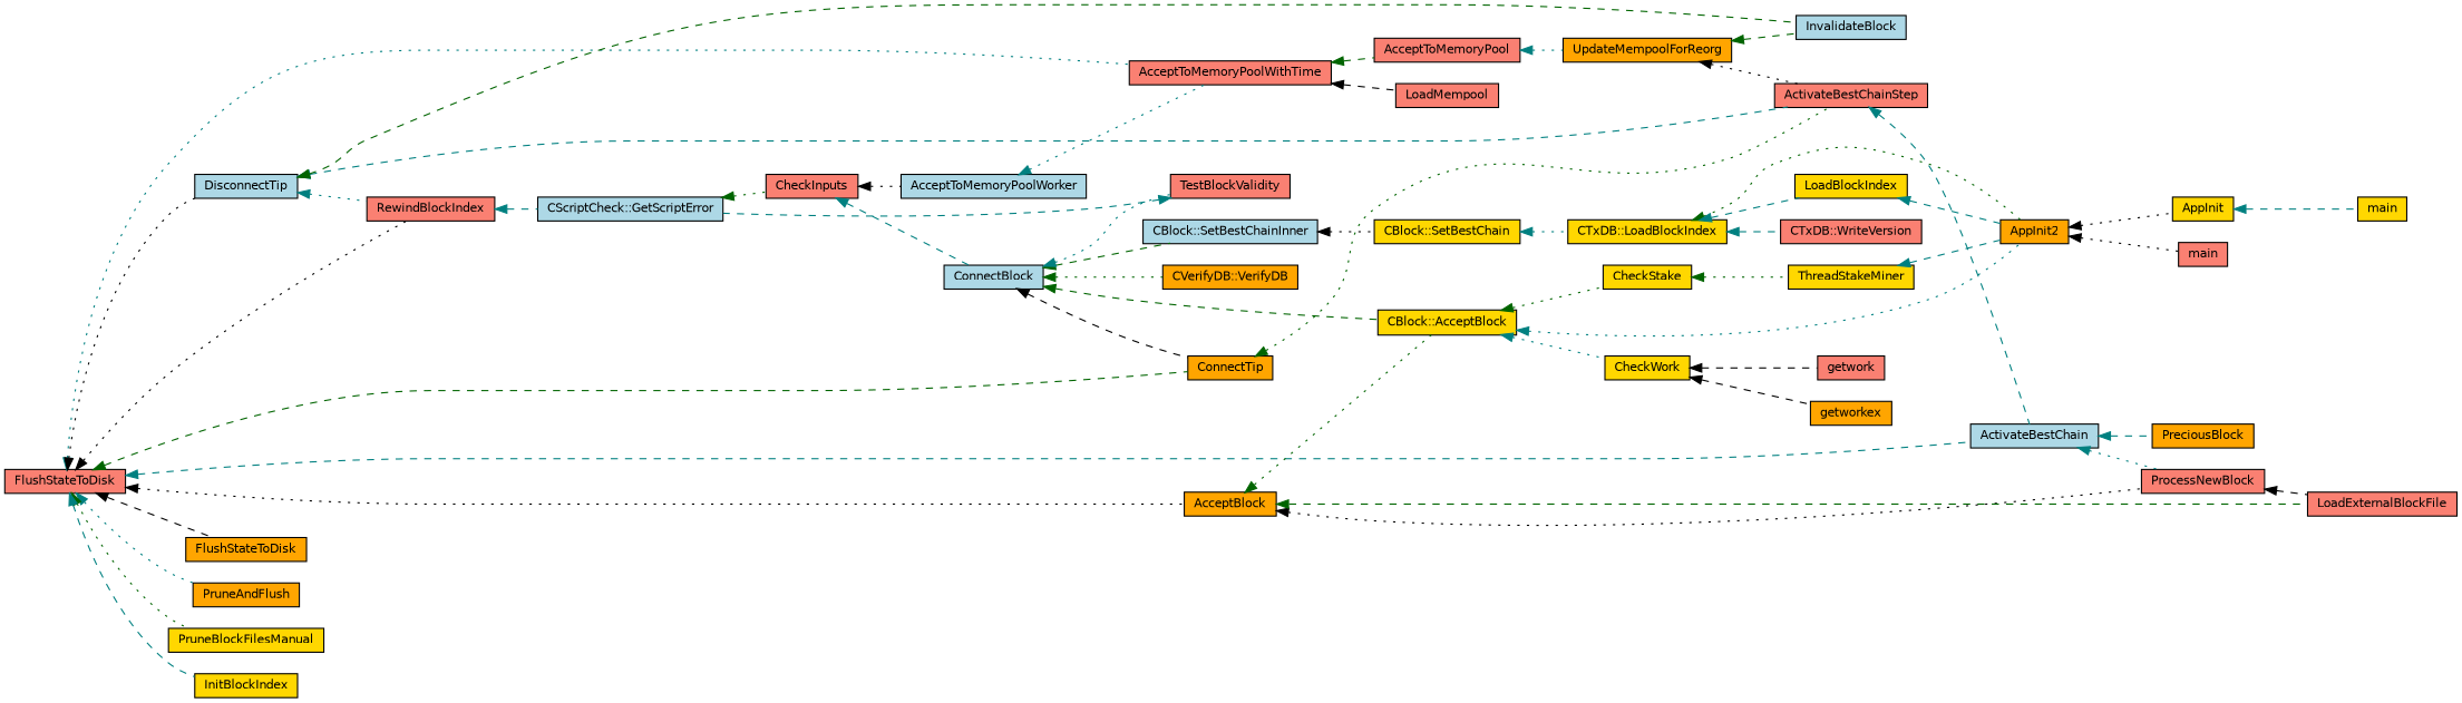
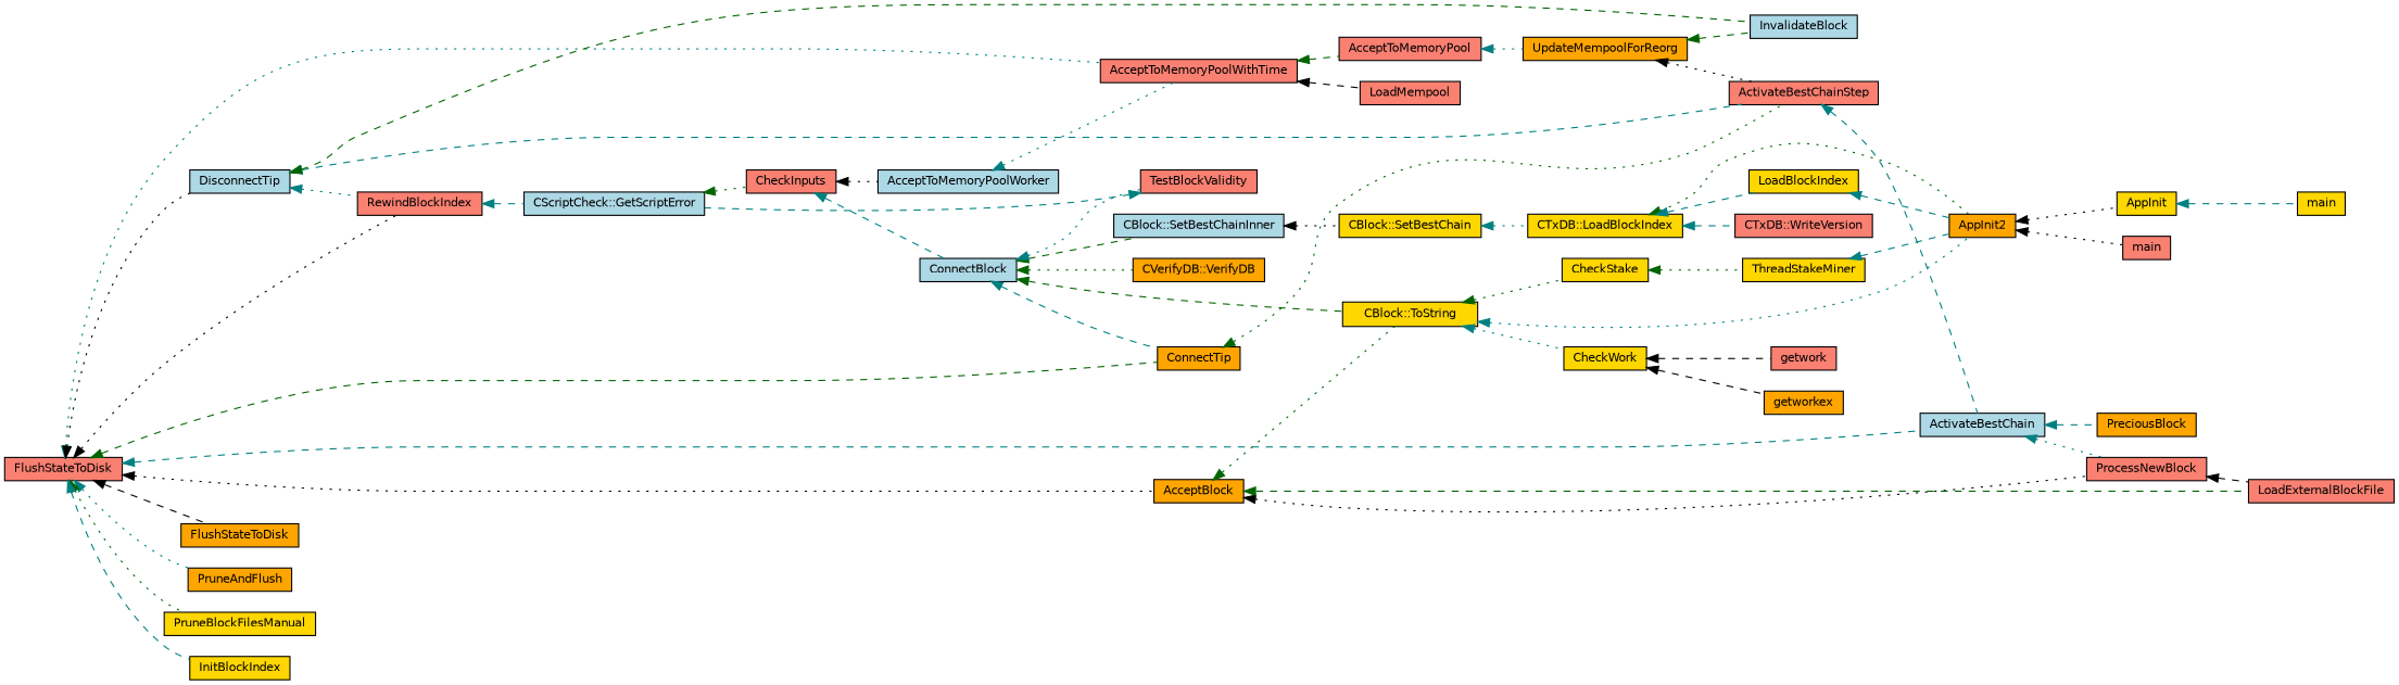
  digraph {
    rankdir=LR
    node [color=black fillcolor=salmon fontname=Helvetica fontsize=10 shape=record style=filled]
    edge [color=teal dir=back fontname=Helvetica fontsize=10 labelfontname=Helvetica labelfontsize=10 style=dotted]
    n1 [fontcolor=black height=0.2 label=FlushStateToDisk width=0.4]
    n2 [height=0.2 label=AcceptToMemoryPoolWithTime width=0.4]
    n3 [fillcolor=lightblue height=0.2 label=ActivateBestChain width=0.4]
    n4 [fillcolor=orange height=0.2 label=FlushStateToDisk width=0.4]
    n5 [fillcolor=orange height=0.2 label=PruneAndFlush width=0.4]
    n6 [fillcolor=lightblue height=0.2 label=DisconnectTip width=0.4]
    n7 [height=0.2 label=RewindBlockIndex width=0.4]
    n8 [fillcolor=orange height=0.2 label=ConnectTip width=0.4]
    n9 [fillcolor=orange height=0.2 label=AcceptBlock width=0.4]
    n10 [fillcolor=gold height=0.2 label=PruneBlockFilesManual width=0.4]
    n11 [fillcolor=gold height=0.2 label=InitBlockIndex width=0.4]
    n12 [height=0.2 label=AcceptToMemoryPool width=0.4]
    n13 [height=0.2 label=LoadMempool width=0.4]
    n14 [fillcolor=orange height=0.2 label=PreciousBlock width=0.4]
    n15 [height=0.2 label=ProcessNewBlock width=0.4]
    n16 [height=0.2 label=ActivateBestChainStep width=0.4]
    n17 [fillcolor=lightblue height=0.2 label=InvalidateBlock width=0.4]
    n18 [fillcolor=lightblue height=0.2 label="CScriptCheck::GetScriptError" width=0.4]
    n19 [height=0.2 label=LoadExternalBlockFile width=0.4]
-   n20 [fillcolor=gold height=0.2 label="CBlock::AcceptBlock" width=0.4]
+   n20 [fillcolor=gold height=0.2 label="CBlock::ToString" width=0.4]
    n21 [fillcolor=orange height=0.2 label=UpdateMempoolForReorg width=0.4]
    n22 [height=0.2 label=CheckInputs width=0.4]
    n23 [fillcolor=lightblue height=0.2 label=AcceptToMemoryPoolWorker width=0.4]
    n24 [fillcolor=lightblue height=0.2 label=ConnectBlock width=0.4]
    n25 [fillcolor=lightblue height=0.2 label="CBlock::SetBestChainInner" width=0.4]
    n26 [height=0.2 label=TestBlockValidity width=0.4]
    n27 [fillcolor=orange height=0.2 label="CVerifyDB::VerifyDB" width=0.4]
    n28 [fillcolor=gold height=0.2 label="CBlock::SetBestChain" width=0.4]
    n29 [fillcolor=orange height=0.2 label=AppInit2 width=0.4]
    n30 [fillcolor=gold height=0.2 label=CheckWork width=0.4]
    n31 [fillcolor=gold height=0.2 label=CheckStake width=0.4]
    n32 [fillcolor=gold height=0.2 label="CTxDB::LoadBlockIndex" width=0.4]
    n33 [fillcolor=gold height=0.2 label=LoadBlockIndex width=0.4]
    n34 [height=0.2 label="CTxDB::WriteVersion" width=0.4]
    n35 [fillcolor=gold height=0.2 label=AppInit width=0.4]
    n36 [height=0.2 label=main width=0.4]
    n37 [fillcolor=gold height=0.2 label=main width=0.4]
    n38 [fillcolor=orange height=0.2 label=getworkex width=0.4]
    n39 [height=0.2 label=getwork width=0.4]
    n40 [fillcolor=gold height=0.2 label=ThreadStakeMiner width=0.4]
    n1 -> n2
    n1 -> n3 [style=dashed]
    n1 -> n4 [color=black style=dashed]
    n1 -> n5
    n1 -> n6 [color=black]
    n1 -> n7 [color=black]
    n1 -> n8 [color=darkgreen style=dashed]
    n1 -> n9 [color=black]
    n1 -> n10 [color=darkgreen]
    n1 -> n11 [style=dashed]
    n2 -> n12 [color=darkgreen style=dashed]
    n2 -> n13 [color=black style=dashed]
    n3 -> n14 [style=dashed]
    n3 -> n15
    n6 -> n7
    n6 -> n16 [style=dashed]
    n6 -> n17 [color=darkgreen style=dashed]
    n7 -> n18 [style=dashed]
    n8 -> n16 [color=darkgreen]
    n9 -> n15 [color=black]
    n9 -> n19 [color=darkgreen style=dashed]
    n9 -> n20 [color=darkgreen]
    n12 -> n21
    n15 -> n19 [color=black style=dashed]
    n16 -> n3 [style=dashed]
    n18 -> n22 [color=darkgreen]
    n20 -> n29
    n20 -> n30
    n20 -> n31 [color=darkgreen]
    n21 -> n16 [color=black]
    n21 -> n17 [color=darkgreen style=dashed]
    n22 -> n23 [color=black]
    n22 -> n24 [style=dashed]
    n23 -> n2
-   n24 -> n8 [color=black style=dashed]
+   n24 -> n8 [style=dashed]
    n24 -> n20 [color=darkgreen style=dashed]
    n24 -> n25 [color=darkgreen style=dashed]
    n24 -> n26
    n24 -> n27 [color=darkgreen]
    n25 -> n28 [color=black]
    n26 -> n18 [style=dashed]
    n28 -> n32
    n29 -> n35 [color=black]
    n29 -> n36 [color=black]
    n30 -> n38 [color=black style=dashed]
    n30 -> n39 [color=black style=dashed]
    n31 -> n40 [color=darkgreen]
    n32 -> n29 [color=darkgreen]
    n32 -> n33 [style=dashed]
    n32 -> n34 [style=dashed]
    n33 -> n29 [style=dashed]
    n35 -> n37 [style=dashed]
    n40 -> n29 [style=dashed]
  }
